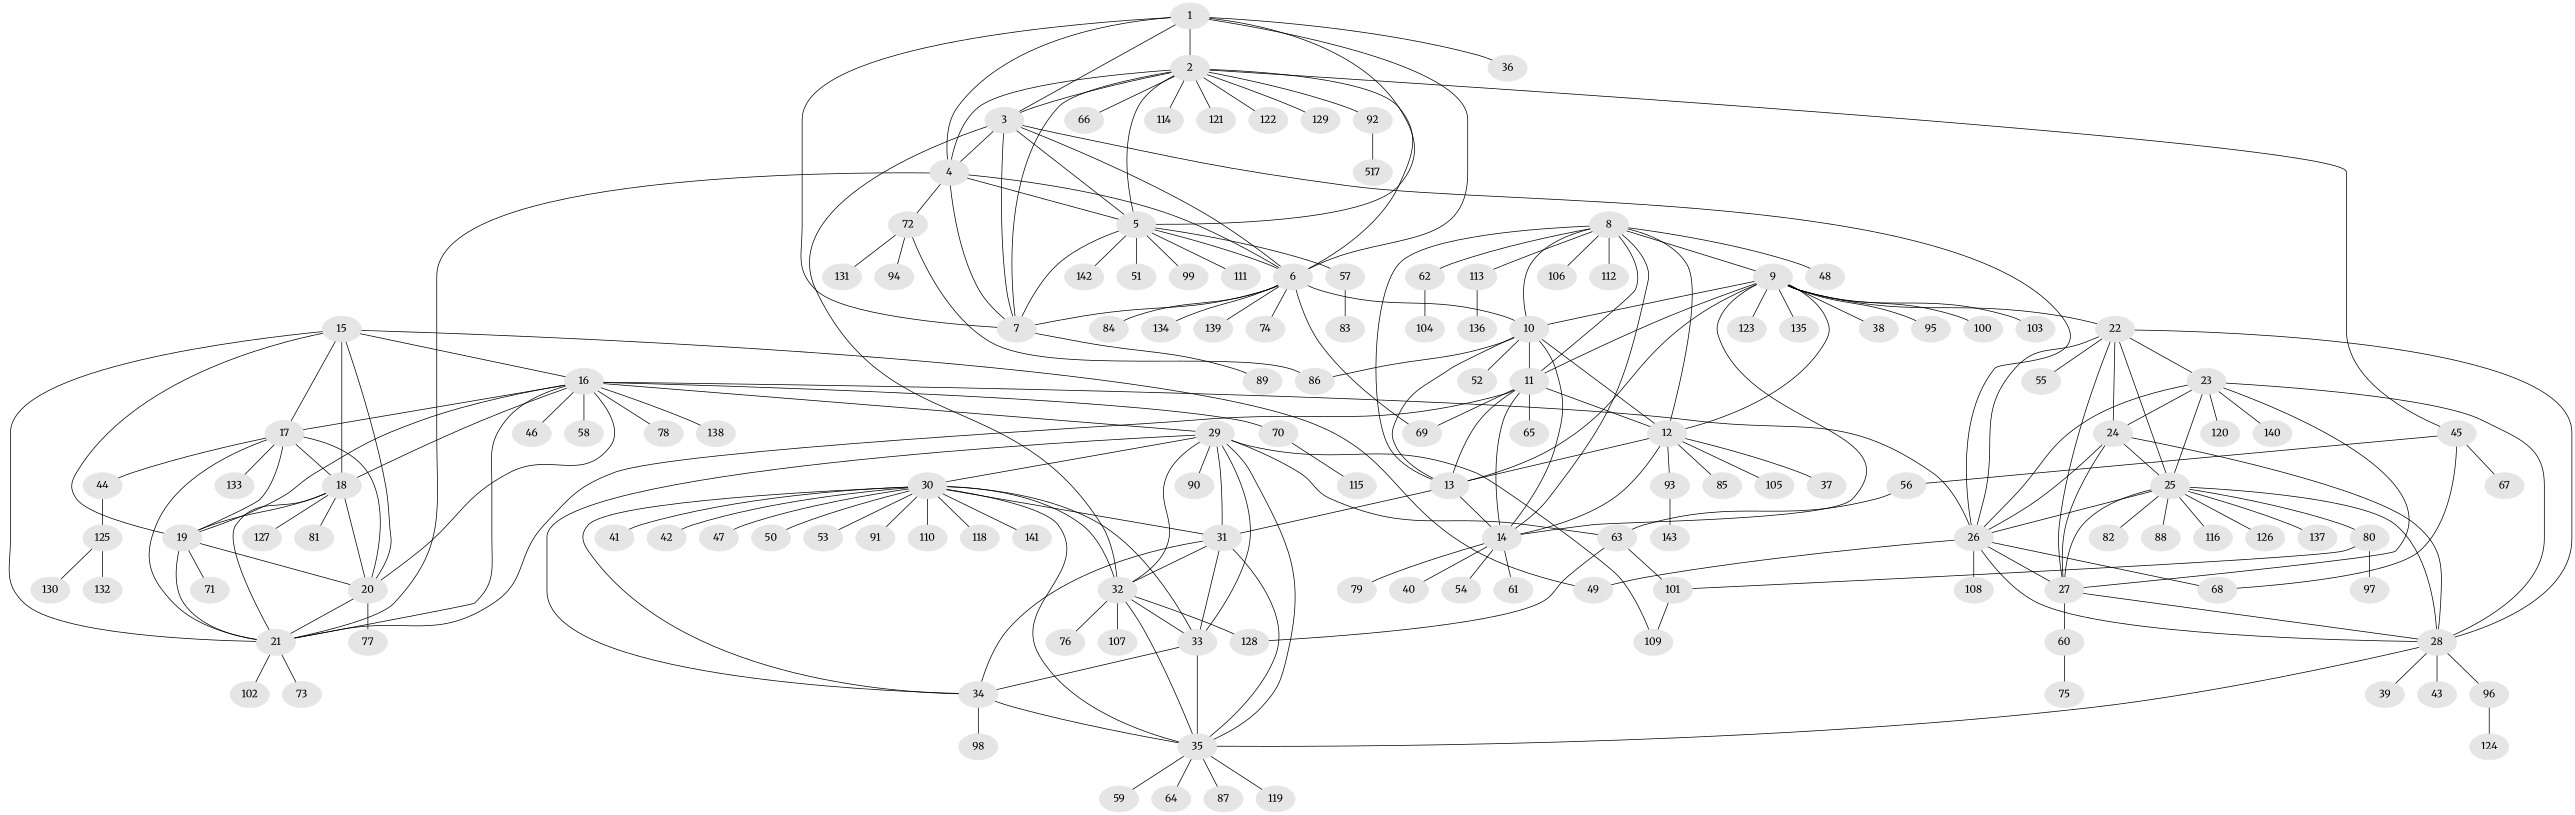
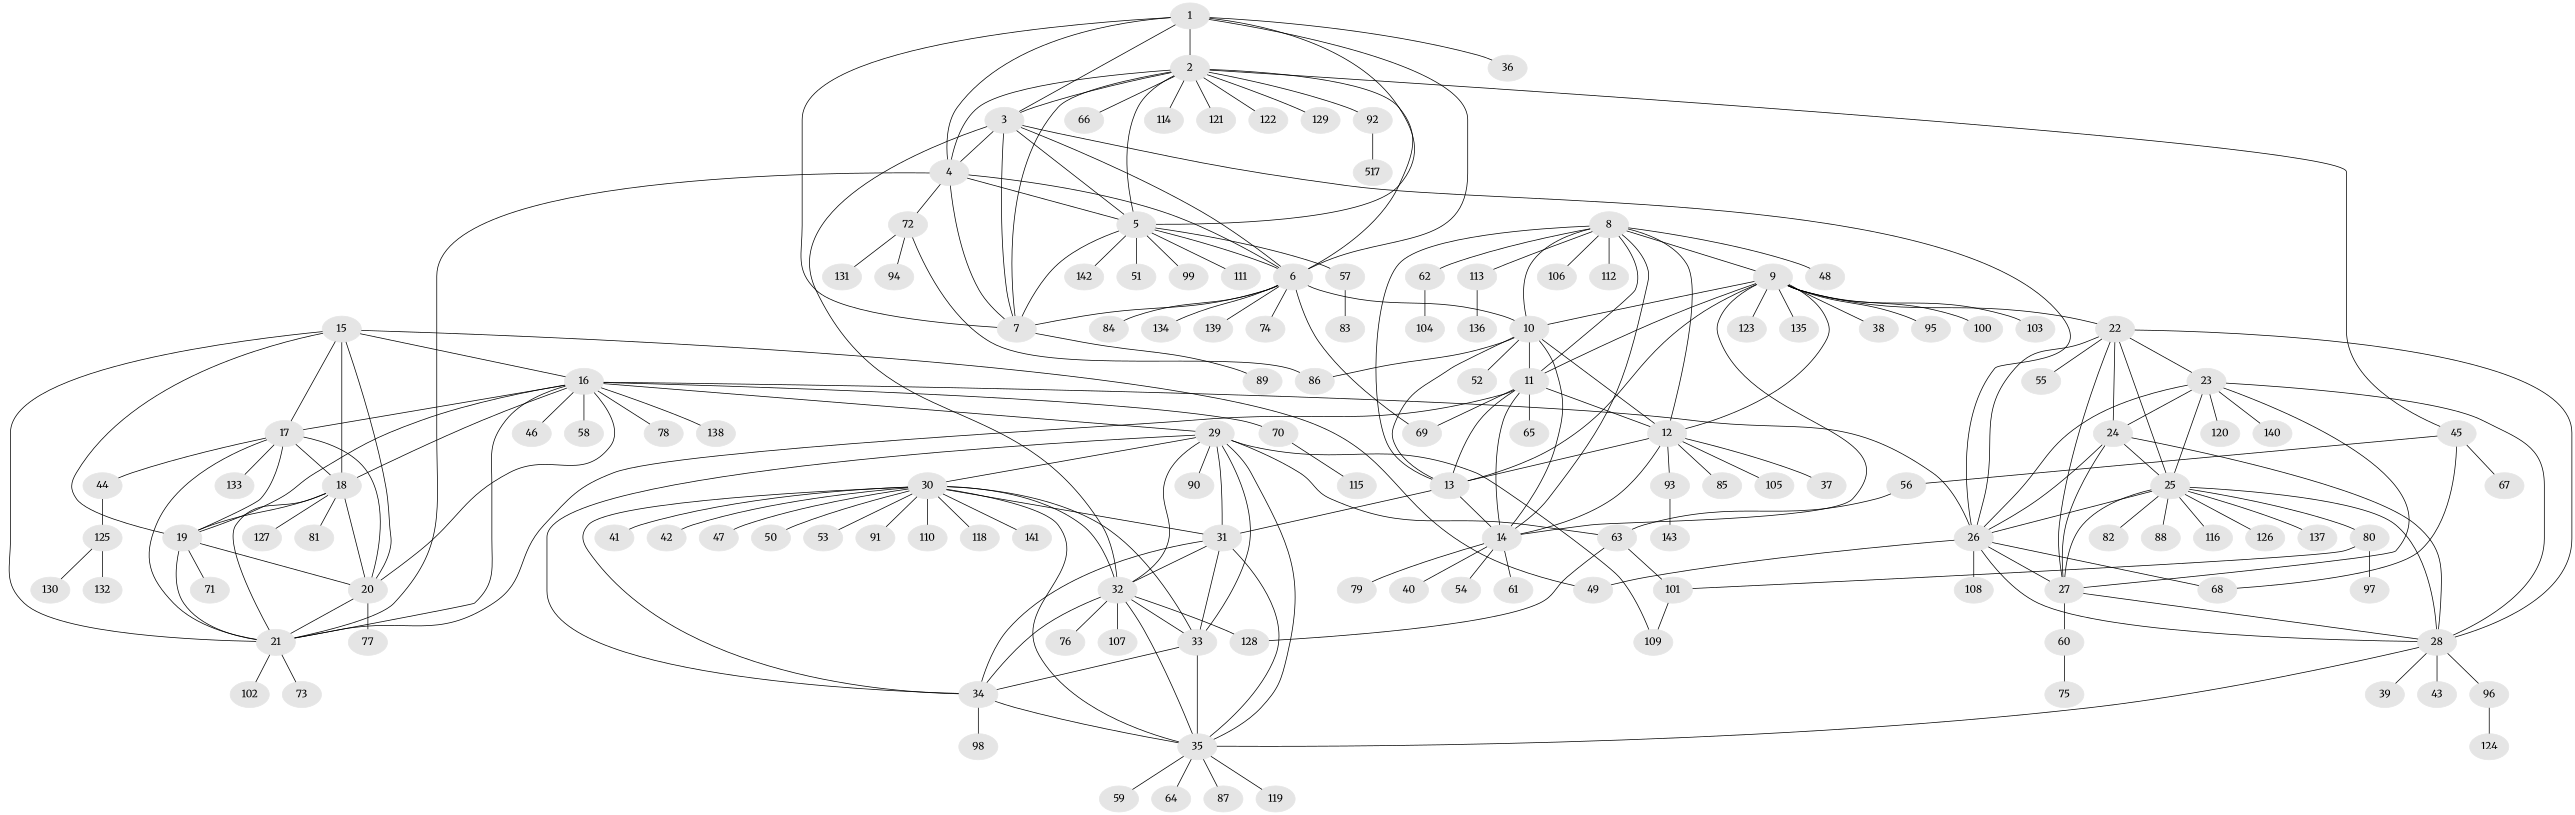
  graph {
    fontname=Merriweather
    node [color=gray90 fontname=Merriweather style=filled]
    edge [fontname=Merriweather]
    1
    2
    3
    4
    5
    6
    7
    36
    45
    66
    92
    114
    121
    122
    129
    26
    32
    21
    72
    51
    57
    99
    111
    142
    10
    69
    74
    84
    134
    139
    89
    68
    56
    67
    n35 [label=517]
    49
    27
    28
    108
    35
    33
    34
    76
    107
    128
    73
    102
    86
    94
    131
    83
    11
    12
    13
    14
    52
    8
    9
    48
    62
    106
    112
    113
    22
    38
    95
    100
    103
    123
    135
    65
    37
    85
    93
    105
    31
    40
    54
    61
    79
    104
    136
    23
    24
    25
    55
    143
    15
    16
    17
    18
    19
    20
    29
    46
    58
    70
    78
    138
    44
    133
    81
    127
    71
    77
    30
    63
    90
    109
    115
    125
    120
    140
    80
    82
    88
    116
    126
    137
    60
    39
    43
    96
    101
    97
    75
    59
    64
    87
    119
    124
    41
    42
    47
    50
    53
    91
    110
    118
    141
    98
    130
    132
    1 -- 2
    1 -- 3
    1 -- 4
    1 -- 5
    1 -- 6
    1 -- 7
    1 -- 36
    2 -- 3
    2 -- 4
    2 -- 5
    2 -- 6
    2 -- 7
    2 -- 45
    2 -- 66
    2 -- 92
    2 -- 114
    2 -- 121
    2 -- 122
    2 -- 129
    3 -- 4
    3 -- 5
    3 -- 6
    3 -- 7
    3 -- 26
    3 -- 32
    4 -- 5
    4 -- 6
    4 -- 7
    4 -- 21
    4 -- 72
    5 -- 6
    5 -- 7
    5 -- 51
    5 -- 57
    5 -- 99
    5 -- 111
    5 -- 142
    6 -- 7
    6 -- 10
    6 -- 69
    6 -- 74
    6 -- 84
    6 -- 134
    6 -- 139
    7 -- 89
    45 -- 68
    45 -- 56
    45 -- 67
    92 -- n35
    26 -- 68
    26 -- 49
    26 -- 27
    26 -- 28
    26 -- 108
    32 -- 35
    32 -- 33
+   32 -- 34
    32 -- 76
    32 -- 107
    32 -- 128
    21 -- 73
    21 -- 102
    72 -- 86
    72 -- 94
    72 -- 131
    57 -- 83
    10 -- 86
    10 -- 11
    10 -- 12
    10 -- 13
    10 -- 14
    10 -- 52
    56 -- 63
    27 -- 28
    27 -- 60
    28 -- 35
    28 -- 39
    28 -- 43
    28 -- 96
    35 -- 59
    35 -- 64
    35 -- 87
    35 -- 119
    33 -- 35
    33 -- 34
    34 -- 35
    34 -- 98
    11 -- 21
    11 -- 69
    11 -- 12
    11 -- 13
    11 -- 14
    11 -- 65
    12 -- 13
    12 -- 14
    12 -- 37
    12 -- 85
    12 -- 93
    12 -- 105
    13 -- 14
    13 -- 31
    14 -- 40
    14 -- 54
    14 -- 61
    14 -- 79
    8 -- 10
    8 -- 11
    8 -- 12
    8 -- 13
    8 -- 14
    8 -- 9
    8 -- 48
    8 -- 62
    8 -- 106
    8 -- 112
    8 -- 113
    9 -- 10
    9 -- 11
    9 -- 12
    9 -- 13
    9 -- 14
    9 -- 22
    9 -- 38
    9 -- 95
    9 -- 100
    9 -- 103
    9 -- 123
    9 -- 135
    62 -- 104
    113 -- 136
    22 -- 26
    22 -- 27
    22 -- 28
    22 -- 23
    22 -- 24
    22 -- 25
    22 -- 55
    93 -- 143
    31 -- 32
    31 -- 35
    31 -- 33
    31 -- 34
    23 -- 26
    23 -- 27
    23 -- 28
    23 -- 24
    23 -- 25
    23 -- 120
    23 -- 140
    24 -- 26
    24 -- 27
    24 -- 28
    24 -- 25
    25 -- 26
    25 -- 27
    25 -- 28
    25 -- 80
    25 -- 82
    25 -- 88
    25 -- 116
    25 -- 126
    25 -- 137
    15 -- 21
    15 -- 49
    15 -- 16
    15 -- 17
    15 -- 18
    15 -- 19
    15 -- 20
    16 -- 26
    16 -- 21
    16 -- 17
    16 -- 18
    16 -- 19
    16 -- 20
    16 -- 29
    16 -- 46
    16 -- 58
    16 -- 70
    16 -- 78
    16 -- 138
    17 -- 21
    17 -- 18
    17 -- 19
    17 -- 20
    17 -- 44
    17 -- 133
    18 -- 21
    18 -- 19
    18 -- 20
    18 -- 81
    18 -- 127
    19 -- 21
    19 -- 20
    19 -- 71
    20 -- 21
    20 -- 77
    29 -- 32
    29 -- 35
    29 -- 33
    29 -- 34
    29 -- 31
    29 -- 30
    29 -- 63
    29 -- 90
    29 -- 109
    70 -- 115
    44 -- 125
    30 -- 32
    30 -- 35
    30 -- 33
    30 -- 34
    30 -- 31
    30 -- 41
    30 -- 42
    30 -- 47
    30 -- 50
    30 -- 53
    30 -- 91
    30 -- 110
    30 -- 118
    30 -- 141
    63 -- 128
    63 -- 101
    125 -- 130
    125 -- 132
    80 -- 101
    80 -- 97
    60 -- 75
    96 -- 124
    101 -- 109
  }
